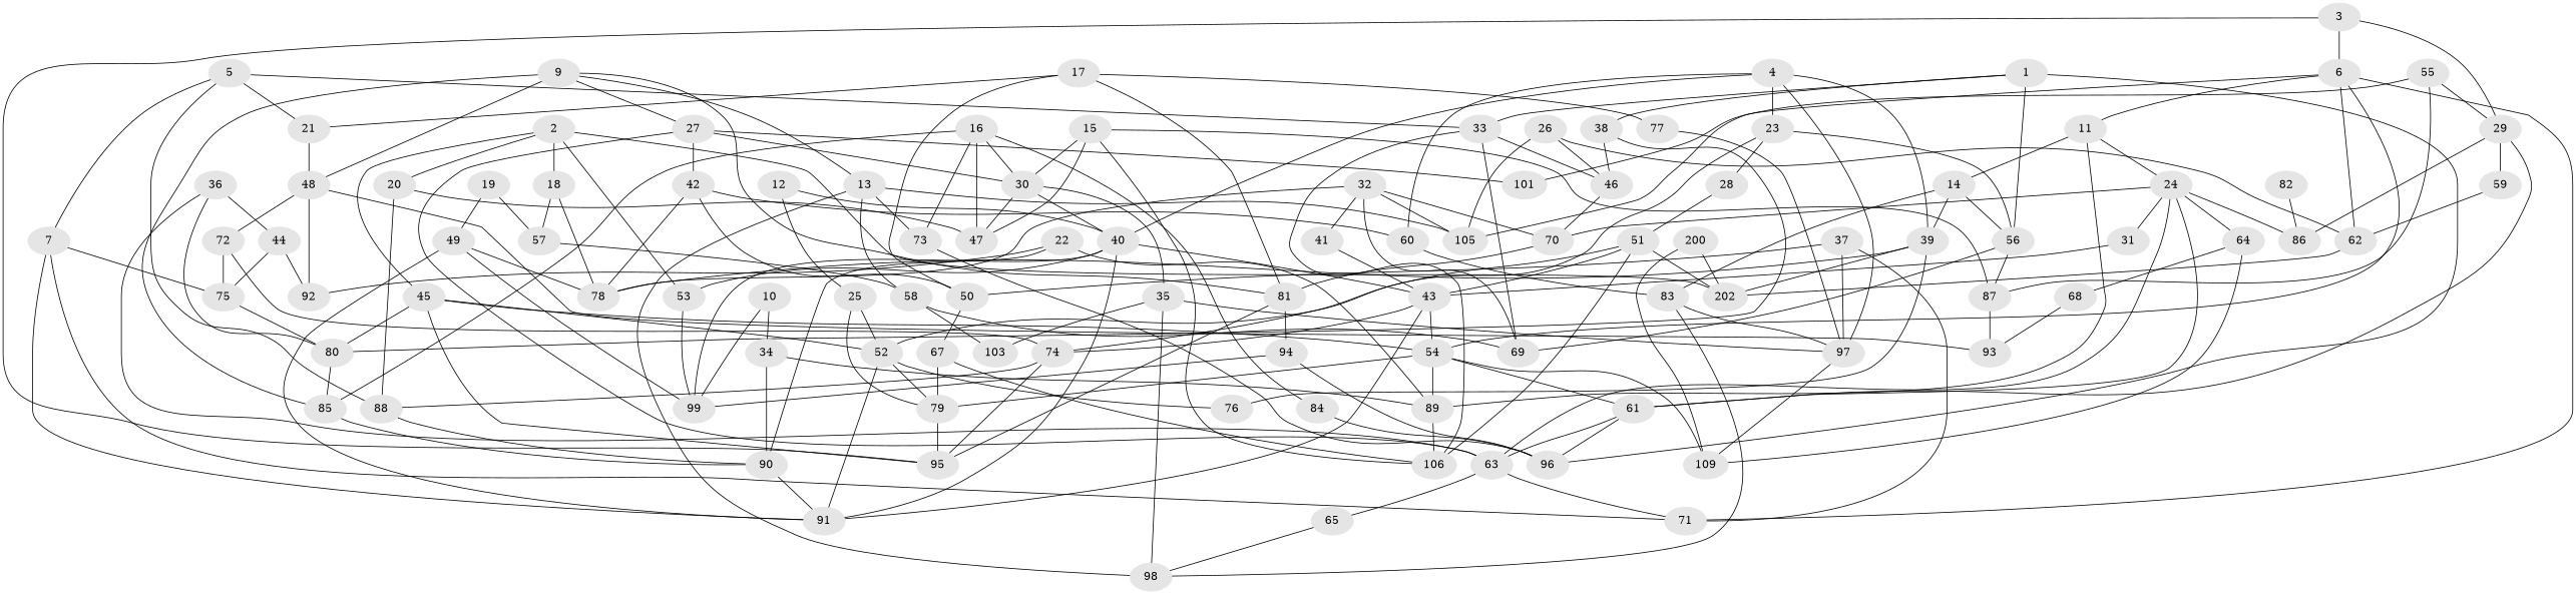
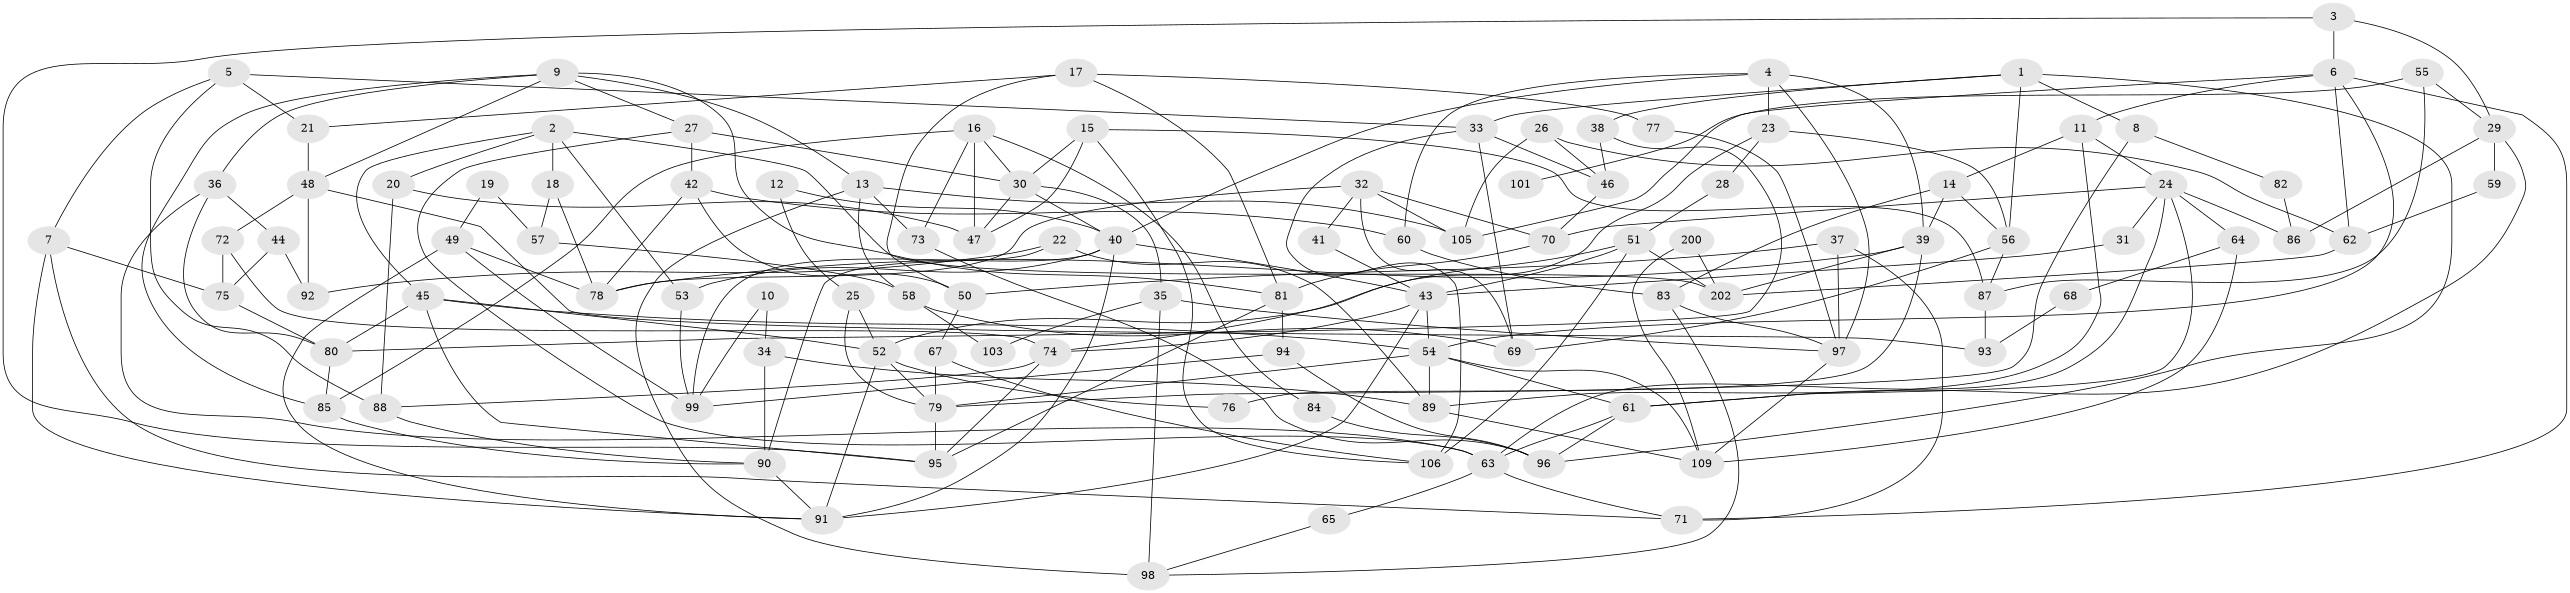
  graph {
    node [color=gray90 style=filled]
    1
+   8
    33
    38
    56
    96
    79
    82
    106
    46
    69
    80
    87
    2
    18
    20
    45
    53
    n19 [label=202]
    57
    78
    88
    47
    95
    54
    52
    99
    3
    6
    29
    11
    62
    71
    105
    61
    86
    59
    4
    23
    39
    40
    60
    97
    28
    74
    76
    91
    43
    83
    n50 [label=109]
    5
    7
    21
    75
    48
    90
    14
    24
    89
    9
    13
    27
    36
    81
    85
    58
    73
    98
    30
    63
    42
    101
    44
    92
    72
    93
    94
    10
    34
    31
    64
    70
    12
    25
    103
    15
    35
    16
    84
    17
    50
    77
    67
    19
    49
    22
    51
    65
    68
    26
    32
    41
    37
    55
    n105 [label=200]
+   1 -- 8
    1 -- 33
    1 -- 38
    1 -- 56
    1 -- 96
+   8 -- 79
+   8 -- 82
    33 -- 106
    33 -- 46
    33 -- 69
    38 -- 46
    38 -- 80
    56 -- 69
    56 -- 87
    79 -- 95
    82 -- 86
    46 -- 70
    80 -- 85
    87 -- 93
    2 -- 18
    2 -- 20
    2 -- 45
    2 -- 53
    2 -- n19
    18 -- 57
    18 -- 78
    20 -- 88
    20 -- 47
    45 -- 80
    45 -- 95
    45 -- 54
    45 -- 52
    53 -- 99
    57 -- 58
    88 -- 90
    54 -- 79
    54 -- 61
    54 -- n50
    54 -- 89
    52 -- 79
    52 -- 76
    52 -- 91
    3 -- 95
    3 -- 6
    3 -- 29
    6 -- 54
    6 -- 11
    6 -- 62
    6 -- 71
    6 -- 105
    29 -- 61
    29 -- 86
    29 -- 59
    11 -- 14
    11 -- 24
    11 -- 89
    62 -- n19
    61 -- 96
    61 -- 63
    59 -- 62
    4 -- 23
    4 -- 39
    4 -- 40
    4 -- 60
    4 -- 97
    23 -- 56
    23 -- 28
    23 -- 74
    39 -- n19
    39 -- 78
    39 -- 76
    40 -- 53
    40 -- 99
    40 -- 91
    40 -- 43
    60 -- 83
    97 -- n50
    28 -- 51
    74 -- 88
    74 -- 95
    43 -- 54
    43 -- 74
    43 -- 91
    83 -- 97
    83 -- 98
    5 -- 33
    5 -- 88
    5 -- 7
    5 -- 21
    7 -- 71
    7 -- 91
    7 -- 75
    21 -- 48
    75 -- 80
    48 -- 92
    48 -- 72
    48 -- 93
    90 -- 91
    14 -- 56
    14 -- 39
    14 -- 83
    24 -- 61
    24 -- 86
    24 -- 63
    24 -- 31
    24 -- 64
    24 -- 70
-   89 -- 106
+   89 -- n50
    9 -- 48
    9 -- 13
    9 -- 27
+   9 -- 36
    9 -- 81
    9 -- 85
    13 -- 105
    13 -- 58
    13 -- 73
    13 -- 98
    27 -- 30
    27 -- 63
    27 -- 42
-   27 -- 101
    36 -- 80
    36 -- 63
    36 -- 44
    81 -- 95
    81 -- 94
    85 -- 90
    58 -- 69
    58 -- 103
    73 -- 96
    30 -- 47
    30 -- 40
    30 -- 35
    63 -- 71
    63 -- 65
    42 -- 78
    42 -- 60
    42 -- 50
    44 -- 75
    44 -- 92
    72 -- 74
    72 -- 75
    94 -- 96
    94 -- 99
    10 -- 99
    10 -- 34
    34 -- 90
    34 -- 89
    31 -- 43
    64 -- n50
    64 -- 68
    70 -- 81
    12 -- 40
    12 -- 25
    25 -- 79
    25 -- 52
    15 -- 106
    15 -- 87
    15 -- 47
    15 -- 30
    35 -- 97
    35 -- 98
    35 -- 103
    16 -- 47
    16 -- 85
    16 -- 73
    16 -- 30
    16 -- 84
    84 -- 96
    17 -- 21
    17 -- 81
    17 -- 50
    17 -- 77
    50 -- 67
    77 -- 97
    67 -- 79
    67 -- 106
    19 -- 57
    19 -- 49
    49 -- 78
    49 -- 99
    49 -- 91
    22 -- 90
    22 -- 89
    22 -- 92
    51 -- 106
    51 -- n19
    51 -- 52
    51 -- 43
    65 -- 98
    68 -- 93
    26 -- 46
    26 -- 62
    26 -- 105
    32 -- 69
    32 -- 78
    32 -- 105
    32 -- 70
    32 -- 41
    41 -- 43
    37 -- 71
    37 -- 97
    37 -- 50
    55 -- 87
    55 -- 29
    55 -- 101
    n105 -- n19
    n105 -- n50
  }
